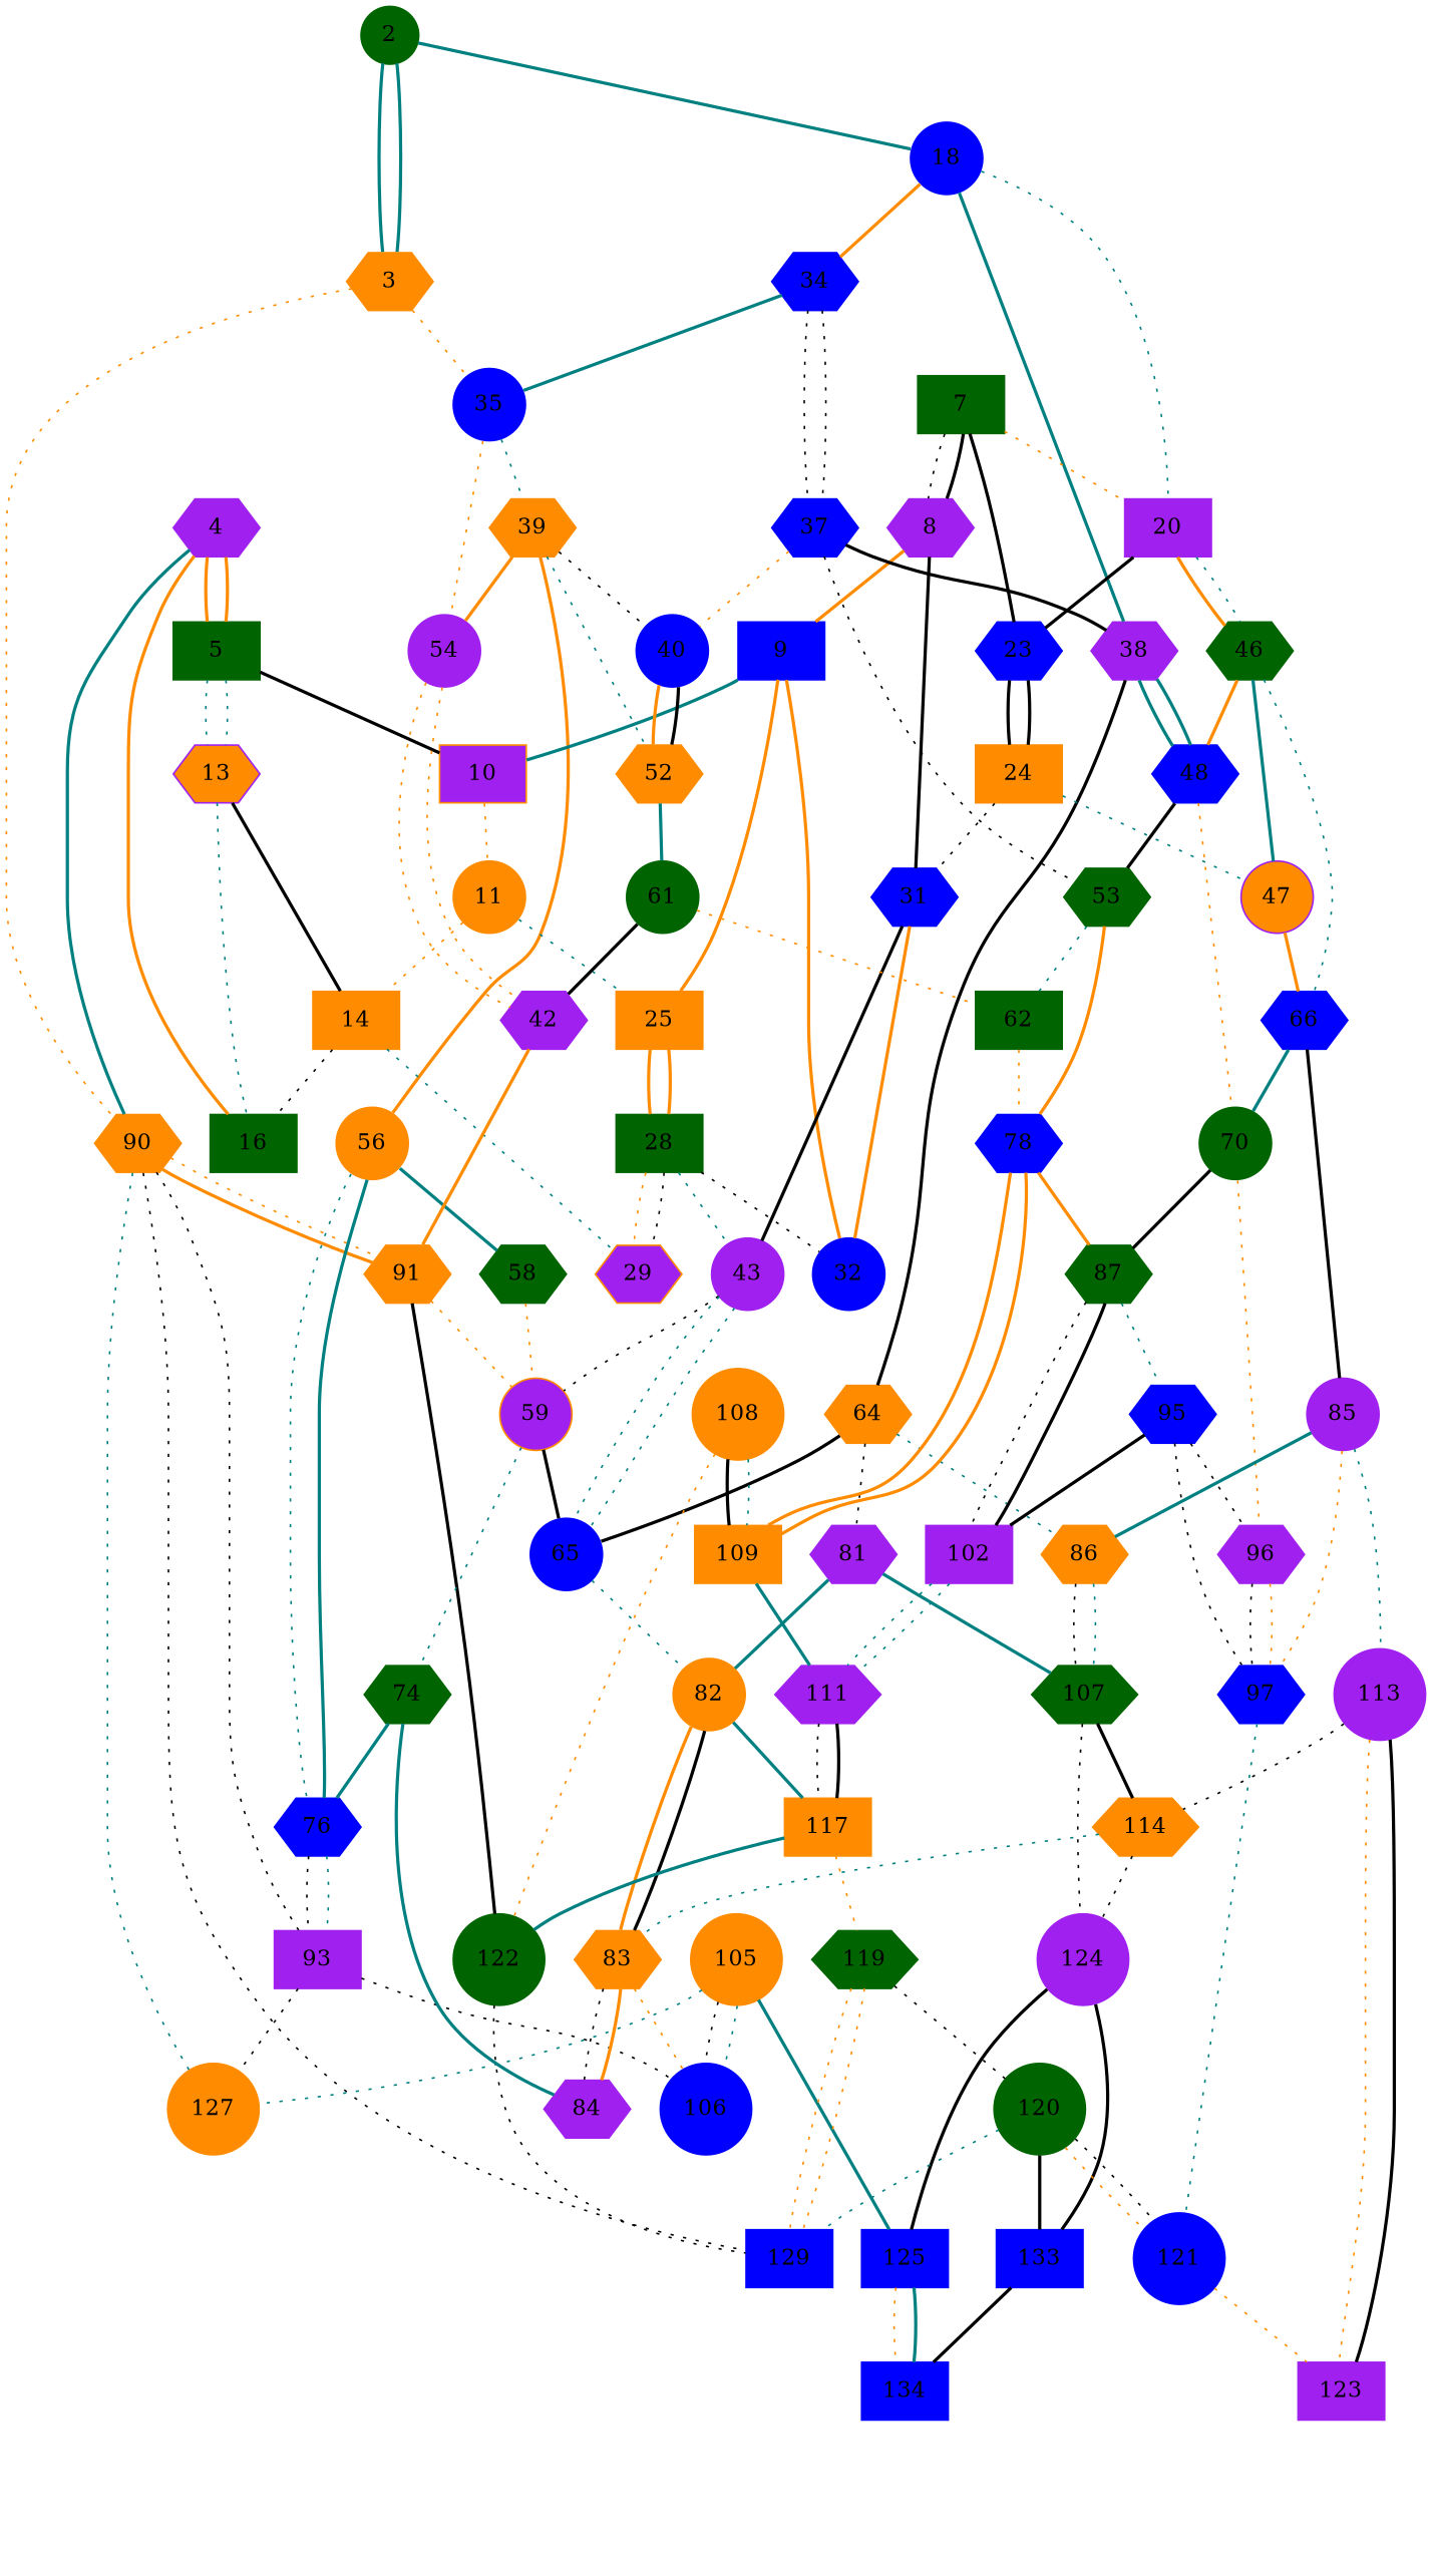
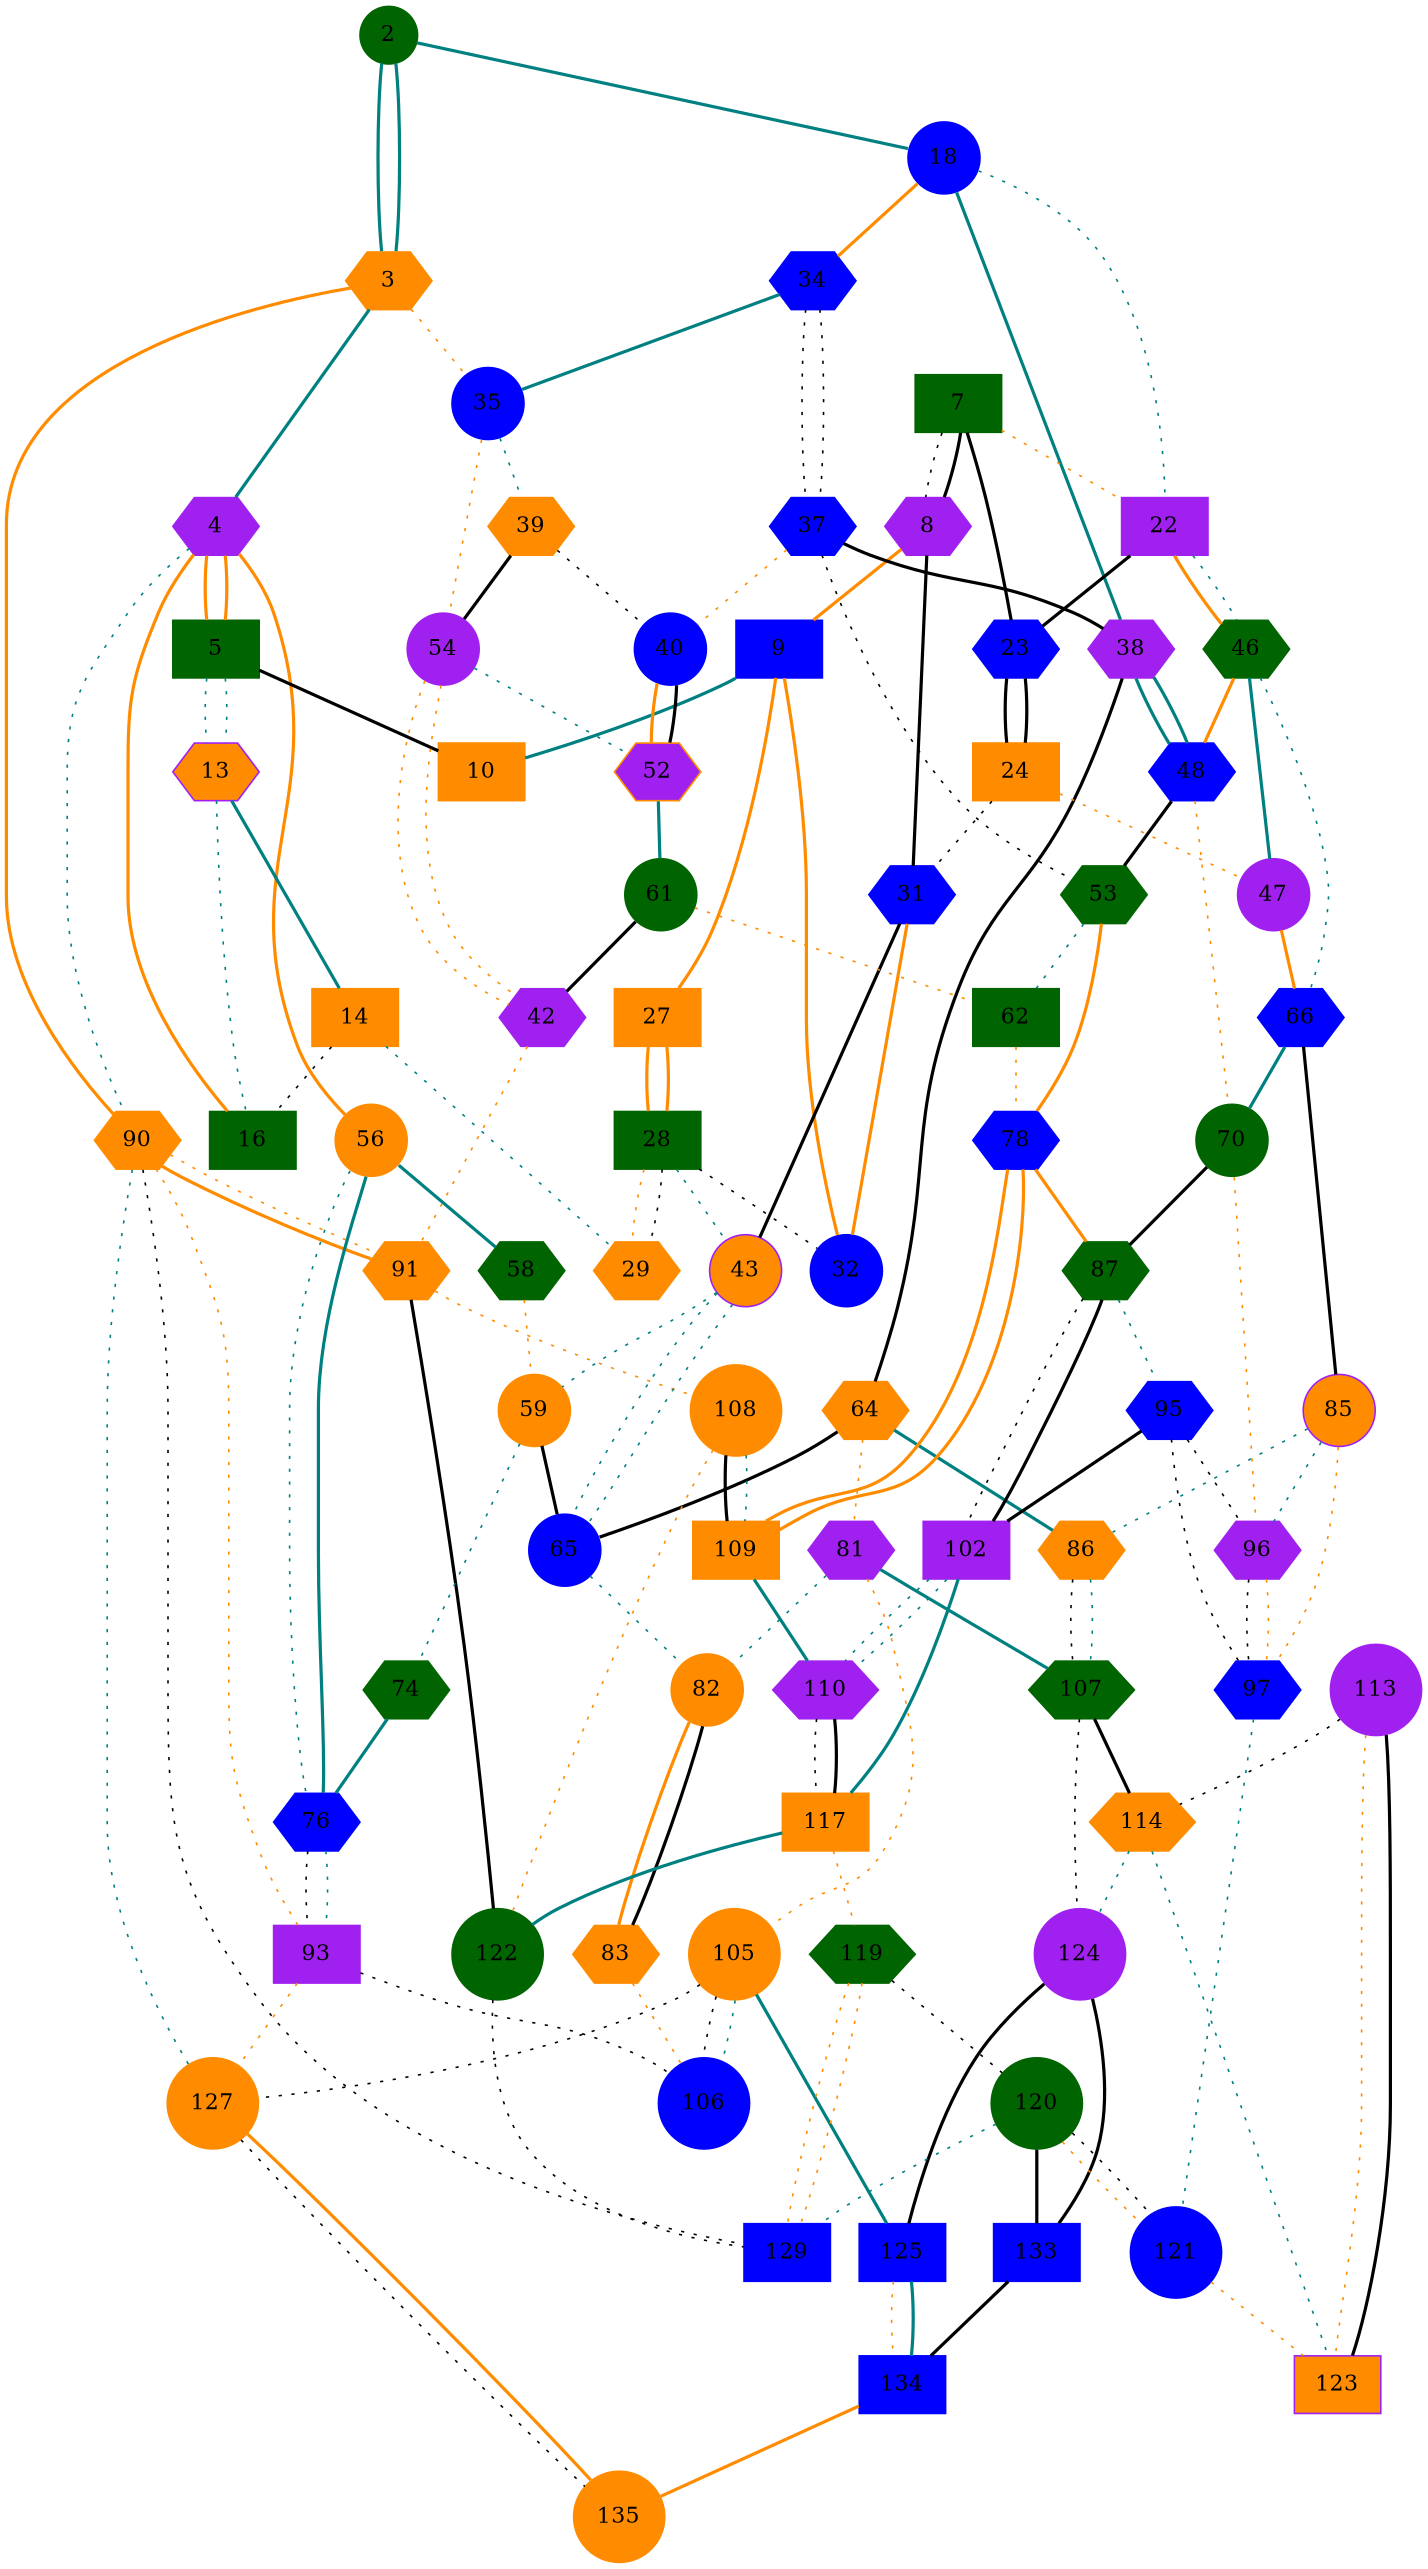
  graph {
    node [color=darkorange shape=hexagon style=filled]
    edge [color=black style=dotted]
    2 [color=darkgreen shape=circle]
    3
    18 [color=blue shape=circle super="+19"]
    7 [color=darkgreen shape=box super="+22"]
    8 [color=purple super="+25"]
-   20 [color=purple shape=box super="+21"]
+   20 [color=purple shape=box super="+21" label=22]
    23 [color=blue]
    4 [color=purple super="+17"]
    35 [color=blue shape=circle super="+36"]
    90 [super="+94"]
    34 [color=blue]
    38 [color=purple]
    5 [color=darkgreen shape=box super="+6"]
    16 [color=darkgreen shape=box]
    56 [shape=circle super="+57"]
    39 [super="+51"]
    n17 [color=purple label=54 shape=circle]
    91 [super="+92"]
    93 [color=purple shape=box super="+112"]
    129 [color=blue shape=box super="+138"]
    127 [shape=circle]
-   10 [shape=box fillcolor=purple]
+   10 [shape=box]
    13 [color=purple fillcolor=darkorange super="+15"]
    58 [color=darkgreen super="+60"]
    76 [color=blue]
-   11 [shape=circle super="+12"]
    14 [shape=box super="+26"]
    9 [color=blue shape=box super="+30"]
    31 [color=blue super="+42"]
    46 [color=darkgreen super="+49"]
    24 [shape=box super="+45"]
-   27 [shape=box label=25]
+   27 [shape=box]
    32 [color=blue shape=circle]
-   47 [color=purple shape=circle super="+63" fillcolor=darkorange]
-   43 [color=purple shape=circle super="+44"]
+   47 [color=purple shape=circle super="+63"]
+   43 [color=purple shape=circle super="+44" fillcolor=darkorange]
    28 [color=darkgreen shape=box super="+33"]
-   29 [fillcolor=purple]
+   29
    37 [color=blue super="+41"]
    48 [color=blue super="+55"]
    64 [super="+80"]
    66 [color=blue super="+67"]
-   59 [shape=circle super="+69" fillcolor=purple]
+   59 [shape=circle super="+69"]
    65 [color=blue shape=circle super="+68"]
    40 [color=blue shape=circle]
    53 [color=darkgreen super="+54"]
-   52
+   52 [fillcolor=purple]
    n47 [color=purple label=42]
    62 [color=darkgreen shape=box super="+77"]
    78 [color=blue super="+79"]
    70 [color=darkgreen shape=circle super="+71"]
    61 [color=darkgreen shape=circle super="+73"]
    74 [color=darkgreen super="+75"]
    82 [shape=circle]
-   85 [color=purple shape=circle super="+98"]
+   85 [color=purple shape=circle super="+98" fillcolor=darkorange]
    81 [color=purple super="+104"]
    86
    87 [color=darkgreen super="+88"]
    96 [color=purple]
    109 [shape=box super="+110"]
-   84 [color=purple super="+89"]
    105 [shape=circle super="+126"]
    107 [color=darkgreen super="+115"]
    83 [super="+99"]
    97 [color=blue super="+101"]
    113 [color=purple shape=circle]
    95 [color=blue super="+100"]
    102 [color=purple shape=box super="+103"]
    108 [shape=circle super="+116"]
    122 [color=darkgreen shape=circle super="+128"]
    106 [color=blue shape=circle]
-   111 [color=purple]
+   111 [color=purple label=110]
    125 [color=blue shape=box]
    114 [super="+130"]
    124 [color=purple shape=circle super="+131"]
    121 [color=blue shape=circle]
-   123 [color=purple shape=box]
+   123 [color=purple shape=box fillcolor=darkorange]
    117 [shape=box super="+118"]
+   135 [shape=circle super="+137"]
    119 [color=darkgreen]
    134 [color=blue shape=box super="+136"]
    133 [color=blue shape=box]
    120 [color=darkgreen shape=circle super="+132"]
    2 -- 3 [color=teal style=bold]
    2 -- 3 [color=teal style=bold]
    2 -- 18 [color=teal style=bold]
+   3 -- 4 [color=teal style=bold]
    3 -- 35 [color=darkorange]
-   3 -- 90 [color=darkorange]
+   3 -- 90 [color=darkorange style=bold]
    18 -- 20 [color=teal]
    18 -- 34 [color=darkorange style=bold]
    18 -- 38 [color=teal style=bold]
    7 -- 8
    7 -- 8 [style=bold]
    7 -- 20 [color=darkorange]
    7 -- 23 [style=bold]
    8 -- 9 [color=darkorange style=bold]
    8 -- 31 [style=bold]
    20 -- 23 [style=bold]
    20 -- 46 [color=darkorange style=bold]
    20 -- 46 [color=teal]
    23 -- 24 [style=bold]
    23 -- 24 [style=bold]
-   4 -- 90 [color=teal style=bold]
+   4 -- 90 [color=teal]
    4 -- 5 [color=darkorange style=bold]
    4 -- 5 [color=darkorange style=bold]
    4 -- 16 [color=darkorange style=bold]
-   39 -- 56 [color=darkorange style=bold]
+   4 -- 56 [color=darkorange style=bold]
    35 -- 39 [color=teal]
    35 -- n17 [color=darkorange]
    90 -- 91 [color=darkorange style=bold]
    90 -- 91 [color=darkorange]
-   90 -- 93
+   90 -- 93 [color=darkorange]
    90 -- 129
    90 -- 127 [color=teal]
    34 -- 35 [color=teal style=bold]
    34 -- 37
    34 -- 37
    38 -- 48 [color=teal style=bold]
    38 -- 48 [color=teal style=bold]
    38 -- 64 [style=bold]
    5 -- 10 [style=bold]
    5 -- 13 [color=teal]
    5 -- 13 [color=teal]
    56 -- 58 [color=teal style=bold weight=2]
    56 -- 76 [color=teal]
    56 -- 76 [color=teal style=bold]
-   39 -- n17 [color=darkorange style=bold]
+   39 -- n17 [style=bold]
    39 -- 40
-   39 -- 52 [color=teal]
+   n17 -- 52 [color=teal]
    n17 -- n47 [color=darkorange]
    n17 -- n47 [color=darkorange]
-   91 -- 59 [color=darkorange]
+   91 -- 108 [color=darkorange]
    91 -- 122 [style=bold]
-   93 -- 127
+   93 -- 127 [color=darkorange]
    93 -- 106
-   10 -- 11 [color=darkorange]
+   127 -- 135
+   127 -- 135 [color=darkorange style=bold]
    13 -- 16 [color=teal]
-   13 -- 14 [style=bold]
+   13 -- 14 [color=teal style=bold]
    58 -- 59 [color=darkorange]
    76 -- 93
    76 -- 93 [color=teal]
-   11 -- 14 [color=darkorange]
-   11 -- 27 [color=teal]
    14 -- 16
    14 -- 29 [color=teal]
    9 -- 10 [color=teal style=bold]
    9 -- 27 [color=darkorange style=bold]
    9 -- 32 [color=darkorange style=bold]
    31 -- 32 [color=darkorange style=bold]
    31 -- 43 [style=bold]
    46 -- 47 [color=teal style=bold]
    46 -- 48 [color=darkorange style=bold]
    46 -- 66 [color=teal]
    24 -- 31
-   24 -- 47 [color=teal]
+   24 -- 47 [color=darkorange]
    27 -- 28 [color=darkorange style=bold]
    27 -- 28 [color=darkorange style=bold]
    47 -- 66 [color=darkorange style=bold]
-   43 -- 59
+   43 -- 59 [color=teal]
    43 -- 65 [color=teal]
    43 -- 65 [color=teal]
    28 -- 32
    28 -- 43 [color=teal]
    28 -- 29 [color=darkorange]
    28 -- 29
    37 -- 38 [style=bold]
    37 -- 40 [color=darkorange]
    37 -- 53
    48 -- 53 [style=bold]
    48 -- 70 [color=darkorange]
    64 -- 65 [style=bold]
-   64 -- 81
-   64 -- 86 [color=teal]
+   64 -- 81 [color=darkorange]
+   64 -- 86 [color=teal style=bold]
    66 -- 70 [color=teal style=bold]
    66 -- 85 [style=bold]
    59 -- 65 [style=bold]
    59 -- 74 [color=teal]
    65 -- 82 [color=teal]
    40 -- 52 [color=darkorange style=bold]
    40 -- 52 [style=bold]
    53 -- 62 [color=teal]
    53 -- 78 [color=darkorange style=bold]
    52 -- 61 [color=teal style=bold]
-   n47 -- 91 [color=darkorange style=bold]
+   n47 -- 91 [color=darkorange]
    62 -- 78 [color=darkorange]
    78 -- 87 [color=darkorange style=bold]
    78 -- 109 [color=darkorange style=bold]
    78 -- 109 [color=darkorange style=bold]
    70 -- 87 [style=bold]
    70 -- 96 [color=darkorange]
    61 -- n47 [style=bold]
    61 -- 62 [color=darkorange weight=2]
    74 -- 76 [color=teal style=bold]
-   74 -- 84 [color=teal style=bold weight=2]
    82 -- 83 [color=darkorange style=bold]
    82 -- 83 [style=bold]
-   85 -- 86 [color=teal style=bold]
+   85 -- 86 [color=teal]
    85 -- 97 [color=darkorange]
-   85 -- 113 [color=teal]
-   81 -- 82 [color=teal style=bold]
+   85 -- 96 [color=teal]
+   81 -- 82 [color=teal]
+   81 -- 105 [color=darkorange]
    81 -- 107 [color=teal style=bold]
    86 -- 107
    86 -- 107 [color=teal]
    87 -- 95 [color=teal]
    87 -- 102
    87 -- 102 [style=bold]
    96 -- 97
    96 -- 97 [color=darkorange]
    109 -- 111 [color=teal style=bold]
-   105 -- 127 [color=teal]
+   105 -- 127
    105 -- 106
    105 -- 106 [color=teal]
    105 -- 125 [color=teal style=bold]
    107 -- 114 [style=bold]
    107 -- 124
-   83 -- 84 [weight=2]
-   83 -- 84 [color=darkorange style=bold]
    83 -- 106 [color=darkorange]
    97 -- 121 [color=teal]
    113 -- 114
    113 -- 123 [color=darkorange]
    113 -- 123 [style=bold]
    95 -- 96
    95 -- 97
    95 -- 102 [style=bold]
    102 -- 111 [color=teal]
    102 -- 111 [color=teal]
-   82 -- 117 [color=teal style=bold]
+   102 -- 117 [color=teal style=bold]
    108 -- 109 [style=bold weight=2]
    108 -- 109 [color=teal]
    108 -- 122 [color=darkorange]
    122 -- 129
    111 -- 117
    111 -- 117 [style=bold]
    125 -- 134 [color=darkorange]
    125 -- 134 [color=teal style=bold]
-   114 -- 124
-   114 -- 83 [color=teal]
+   114 -- 124 [color=teal]
+   114 -- 123 [color=teal]
    124 -- 125 [style=bold]
    124 -- 133 [style=bold]
    121 -- 123 [color=darkorange]
    117 -- 122 [color=teal style=bold]
    117 -- 119 [color=darkorange]
    119 -- 129 [color=darkorange]
    119 -- 129 [color=darkorange]
    119 -- 120
+   134 -- 135 [color=darkorange style=bold weight=2]
    133 -- 134 [style=bold]
    120 -- 129 [color=teal]
    120 -- 121 [color=darkorange]
    120 -- 121
    120 -- 133 [style=bold]
  }
